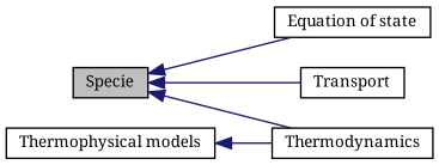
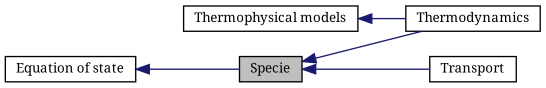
  digraph {
    fontname="Noto Serif"
    rankdir=LR
    node [color=black fontname="Noto Serif" fontsize=10 shape=record]
    edge [color=midnightblue dir=back fontname="Noto Serif" fontsize=10 labelfontname=Helvetica labelfontsize=10 shape=plaintext style=solid]
    n1 [height=0.2 label="Equation of state" width=0.4]
    n2 [height=0.2 label=Thermodynamics width=0.4]
    n3 [fillcolor=grey75 fontcolor=black height=0.2 label=Specie style=filled width=0.4]
    n4 [height=0.2 label=Transport width=0.4]
    n5 [height=0.2 label="Thermophysical models" width=0.4]
-   n3 -> n1
+   n1 -> n3
    n3 -> n2
    n3 -> n4
    n5 -> n2
  }
